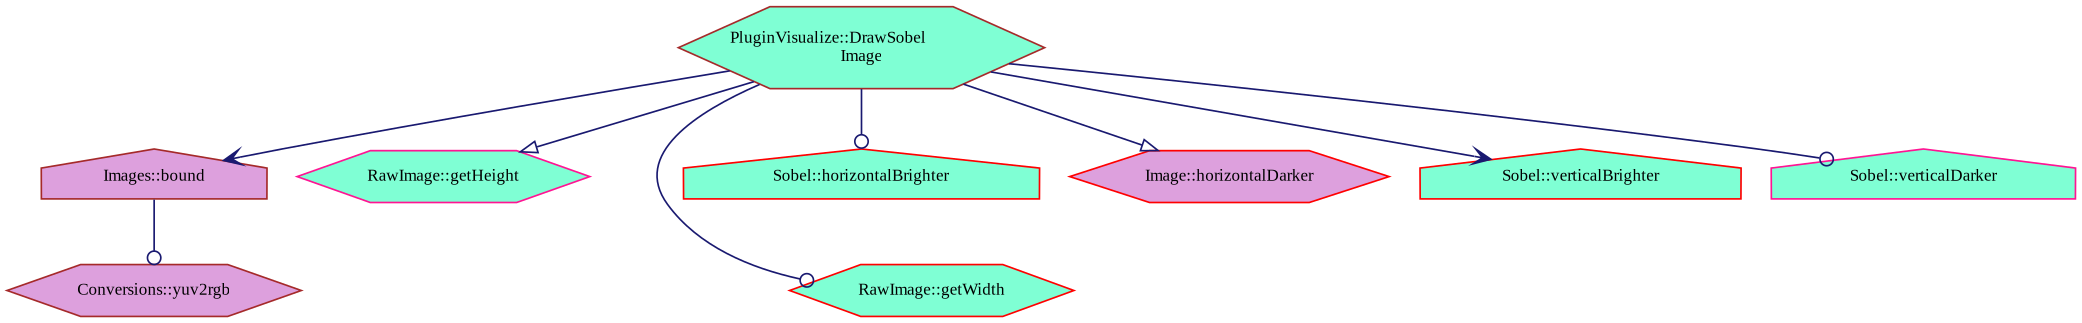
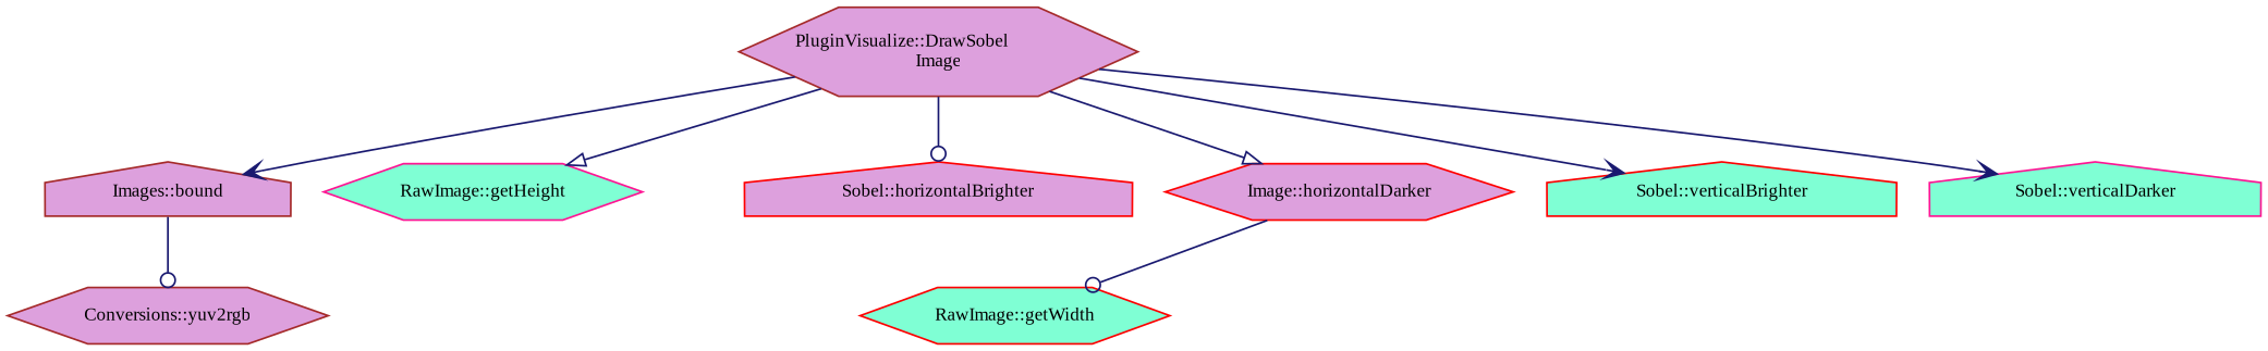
  digraph {
    fontname="Liberation Serif"
    rankdir=TB
    node [color=red fillcolor=aquamarine fontname="Liberation Serif" fontsize=10 shape=hexagon style=filled]
    edge [arrowhead=odot color=midnightblue fontname="Liberation Serif" fontsize=10 labelfontname=Helvetica labelfontsize=10 style=solid]
-   n1 [color=brown fontcolor=black height=0.2 label="PluginVisualize::DrawSobel\lImage" width=0.4]
+   n1 [color=brown fillcolor=plum fontcolor=black height=0.2 label="PluginVisualize::DrawSobel\lImage" width=0.4]
    n2 [color=brown fillcolor=plum height=0.2 label="Images::bound" shape=house width=0.4]
    n3 [color=deeppink height=0.2 label="RawImage::getHeight" width=0.4]
    n4 [height=0.2 label="RawImage::getWidth" width=0.4]
-   n5 [height=0.2 label="Sobel::horizontalBrighter" shape=house width=0.4]
+   n5 [fillcolor=plum height=0.2 label="Sobel::horizontalBrighter" shape=house width=0.4]
    n6 [fillcolor=plum height=0.2 label="Image::horizontalDarker" width=0.4]
    n7 [height=0.2 label="Sobel::verticalBrighter" shape=house width=0.4]
    n8 [color=deeppink height=0.2 label="Sobel::verticalDarker" shape=house width=0.4]
    n9 [color=brown fillcolor=plum height=0.2 label="Conversions::yuv2rgb" width=0.4]
    n1 -> n2 [arrowhead=vee]
    n1 -> n3 [arrowhead=onormal]
-   n1 -> n4
+   n6 -> n4
    n1 -> n5
    n1 -> n6 [arrowhead=onormal]
    n1 -> n7 [arrowhead=vee]
-   n1 -> n8
+   n1 -> n8 [arrowhead=vee]
    n2 -> n9
  }
